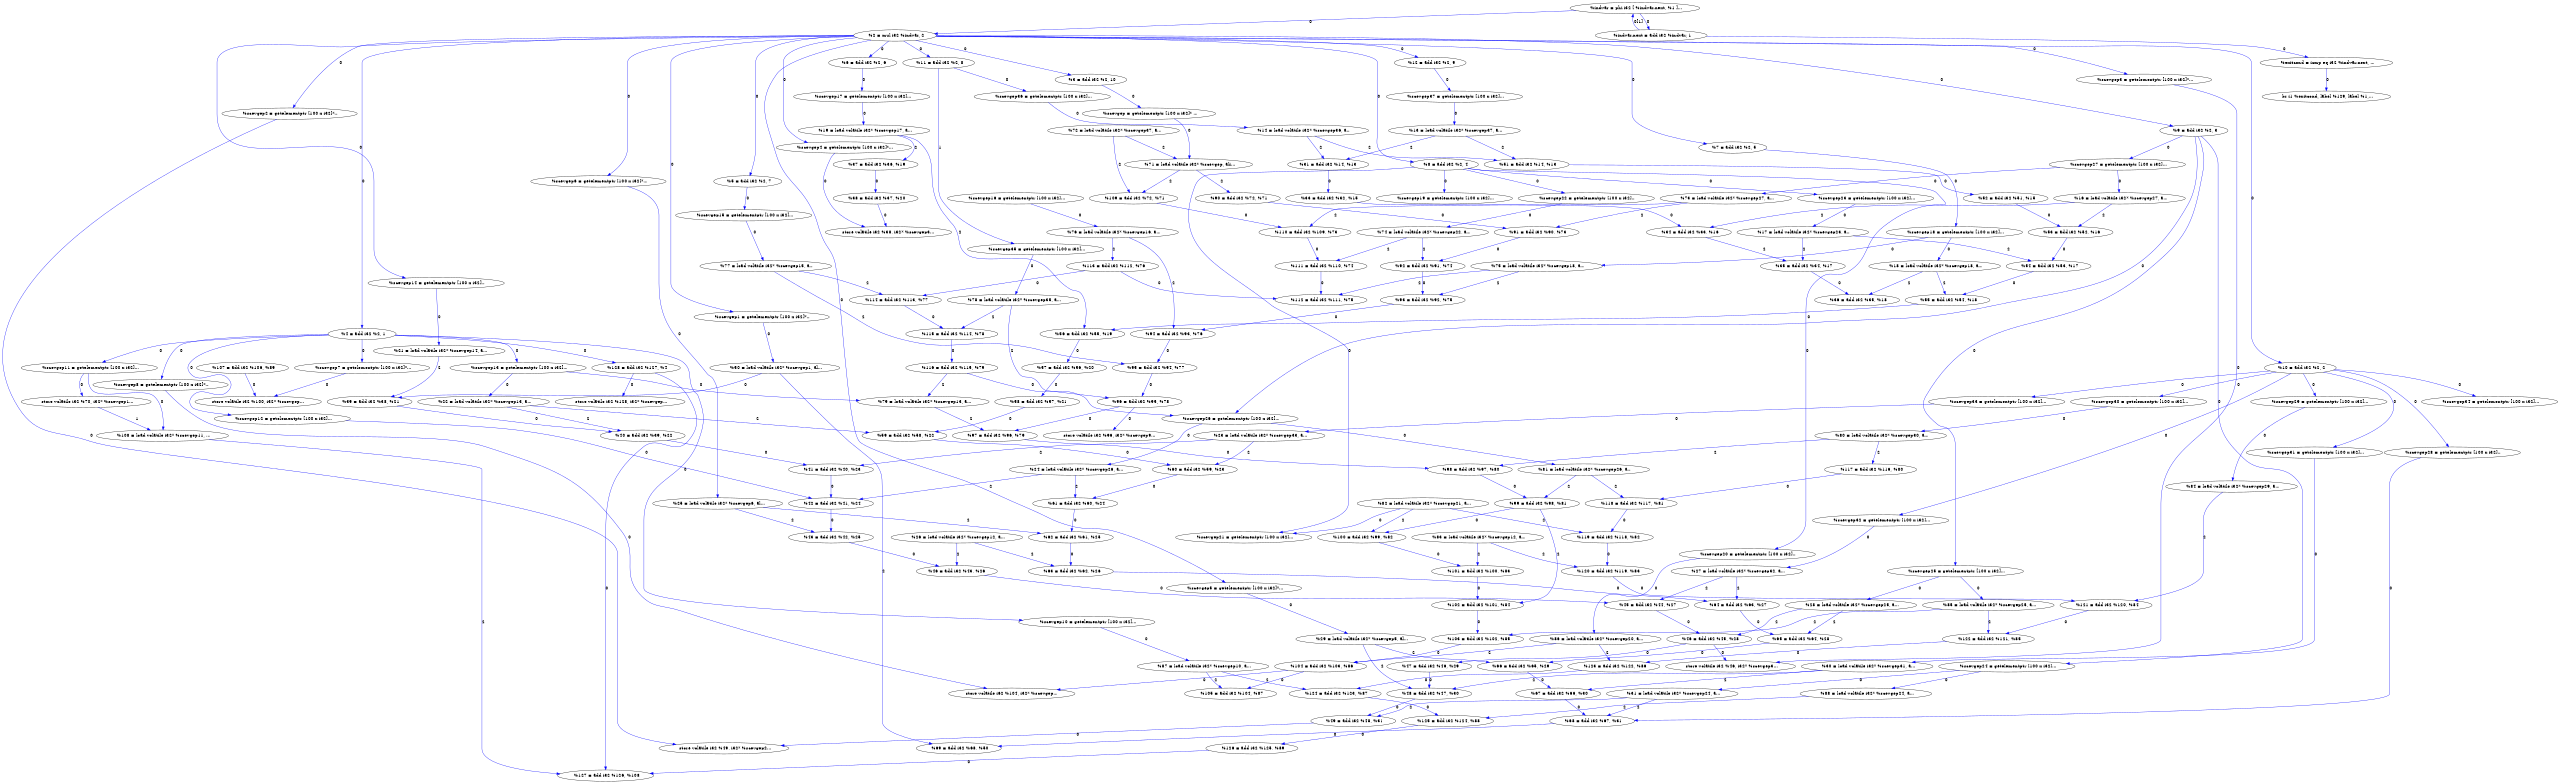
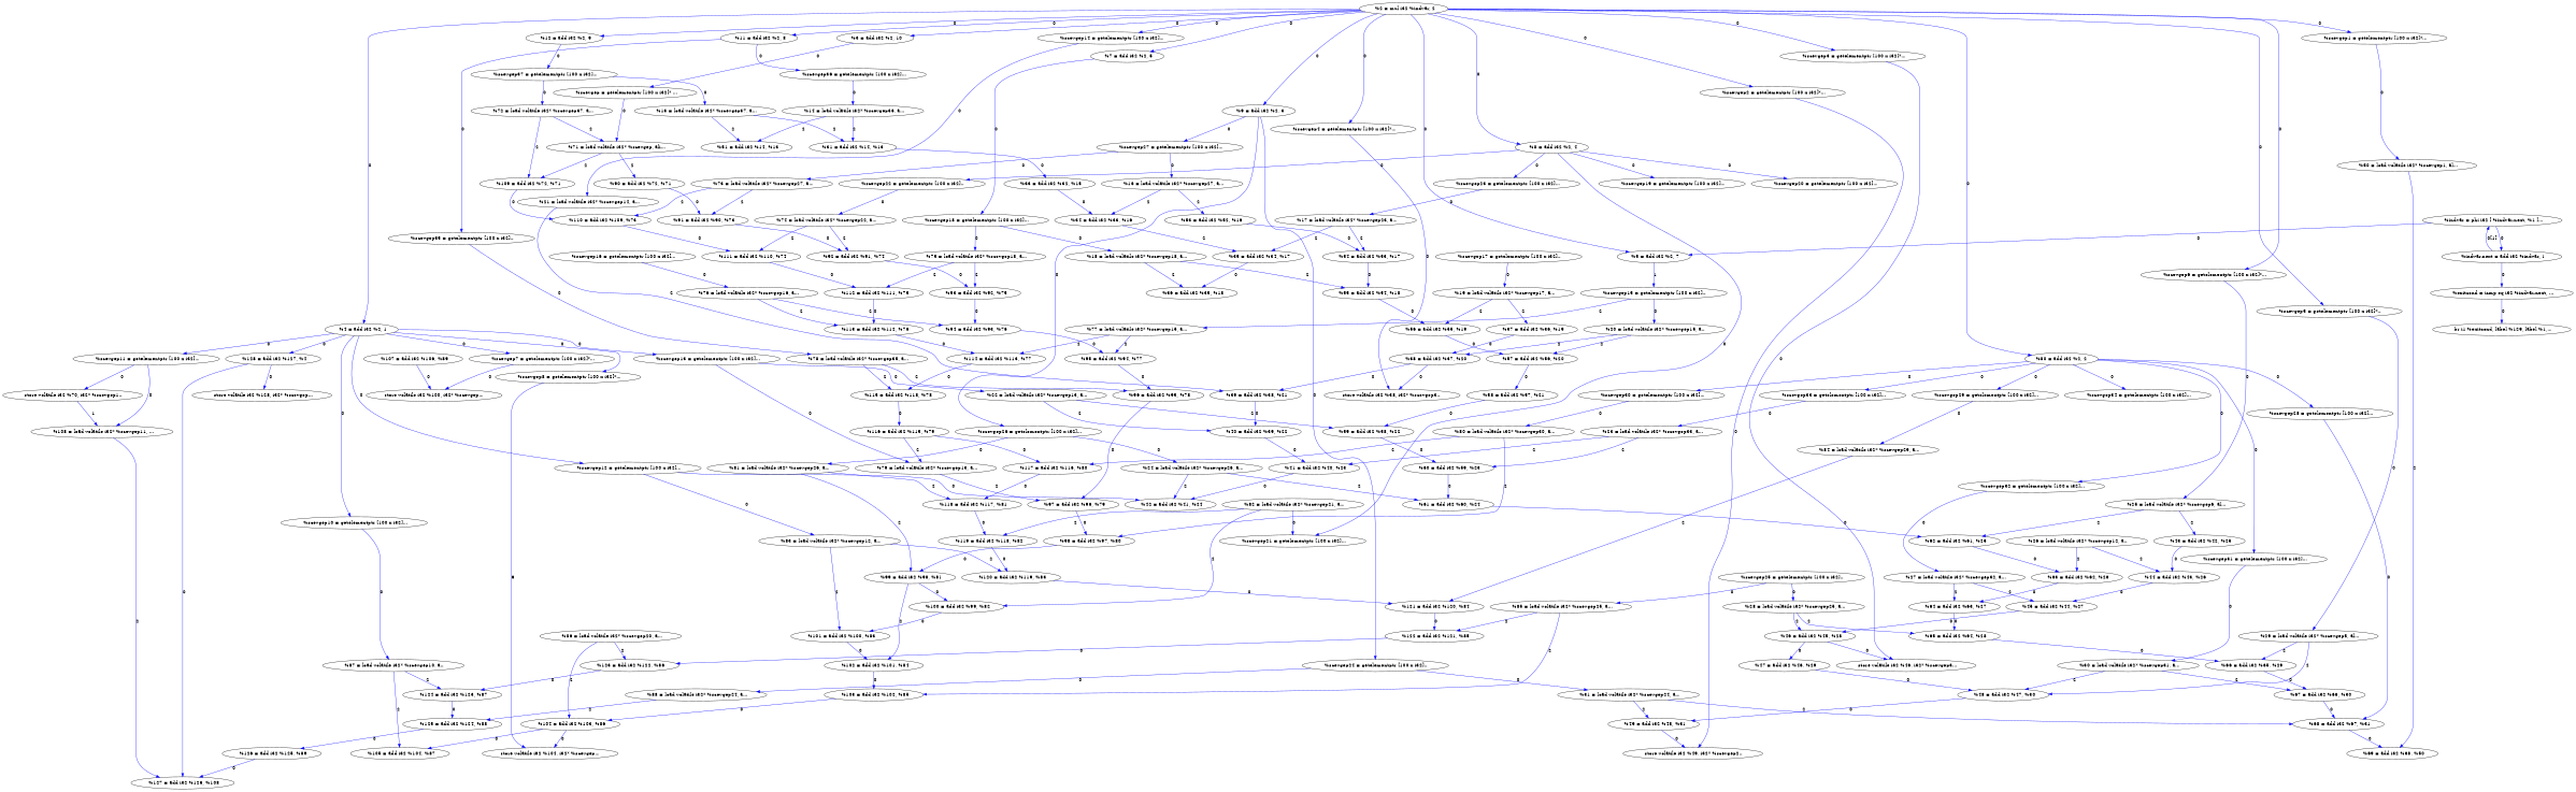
  digraph {
    edge [color=blue]
    n1 [label="  %2 = mul i32 %indvar, 2"]
    n2 [label="  %3 = add i32 %2, 10"]
    n3 [label="  %scevgep1 = getelementptr [100 x i32]*..."]
    n4 [label="  %scevgep2 = getelementptr [100 x i32]*..."]
    n5 [label="  %scevgep3 = getelementptr [100 x i32]*..."]
    n6 [label="  %scevgep4 = getelementptr [100 x i32]*..."]
    n7 [label="  %scevgep5 = getelementptr [100 x i32]*..."]
    n8 [label="  %scevgep6 = getelementptr [100 x i32]*..."]
    n9 [label="  %4 = add i32 %2, 1"]
    n10 [label="  %scevgep14 = getelementptr [100 x i32]..."]
    n11 [label="  %5 = add i32 %2, 7"]
-   n12 [label="  %6 = add i32 %2, 6"]
    n13 [label="  %7 = add i32 %2, 5"]
    n14 [label="  %8 = add i32 %2, 4"]
    n15 [label="  %9 = add i32 %2, 3"]
-   n16 [label="  %10 = add i32 %2, 2"]
+   n16 [label="%80 = add i32 %2, 2"]
    n17 [label="  %11 = add i32 %2, 8"]
    n18 [label="  %12 = add i32 %2, 9"]
    n19 [label="  %scevgep = getelementptr [100 x i32]* ..."]
    n20 [label="  %50 = load volatile i32* %scevgep1, al..."]
    n21 [label="  store volatile i32 %49, i32* %scevgep2..."]
    n22 [label="  store volatile i32 %46, i32* %scevgep3..."]
    n23 [label="store volatile i32 %38, i32* %scevgep3..."]
    n24 [label="  %29 = load volatile i32* %scevgep5, al..."]
    n25 [label="  %25 = load volatile i32* %scevgep6, al..."]
    n26 [label="  %scevgep7 = getelementptr [100 x i32]*..."]
    n27 [label="  %scevgep8 = getelementptr [100 x i32]*..."]
    n28 [label="  %scevgep10 = getelementptr [100 x i32]..."]
    n29 [label="  %scevgep11 = getelementptr [100 x i32]..."]
    n30 [label="  %scevgep12 = getelementptr [100 x i32]..."]
    n31 [label="  %scevgep13 = getelementptr [100 x i32]..."]
    n32 [label="  %128 = add i32 %127, %4"]
    n33 [label="  %21 = load volatile i32* %scevgep14, a..."]
    n34 [label="  %scevgep15 = getelementptr [100 x i32]..."]
    n35 [label="  %scevgep17 = getelementptr [100 x i32]..."]
    n36 [label="  %scevgep18 = getelementptr [100 x i32]..."]
    n37 [label="  %scevgep19 = getelementptr [100 x i32]..."]
    n38 [label="  %scevgep20 = getelementptr [100 x i32]..."]
    n39 [label="  %scevgep21 = getelementptr [100 x i32]..."]
    n40 [label="  %scevgep22 = getelementptr [100 x i32]..."]
    n41 [label="  %scevgep23 = getelementptr [100 x i32]..."]
    n42 [label="  %scevgep24 = getelementptr [100 x i32]..."]
    n43 [label="  %scevgep25 = getelementptr [100 x i32]..."]
    n44 [label="  %scevgep26 = getelementptr [100 x i32]..."]
    n45 [label="  %scevgep27 = getelementptr [100 x i32]..."]
    n46 [label="  %scevgep28 = getelementptr [100 x i32]..."]
    n47 [label="  %scevgep29 = getelementptr [100 x i32]..."]
    n48 [label="  %scevgep30 = getelementptr [100 x i32]..."]
    n49 [label="  %scevgep31 = getelementptr [100 x i32]..."]
    n50 [label="  %scevgep32 = getelementptr [100 x i32]..."]
    n51 [label="  %scevgep33 = getelementptr [100 x i32]..."]
    n52 [label="  %scevgep34 = getelementptr [100 x i32]..."]
    n53 [label="  %scevgep35 = getelementptr [100 x i32]..."]
    n54 [label="  %scevgep36 = getelementptr [100 x i32]..."]
    n55 [label="  %scevgep37 = getelementptr [100 x i32]..."]
    n56 [label="  %indvar = phi i32 [ %indvar.next, %1 ]..."]
    n57 [label="  %indvar.next = add i32 %indvar, 1"]
    n58 [label="  %exitcond = icmp eq i32 %indvar.next, ..."]
    n59 [label="  br i1 %exitcond, label %129, label %1,..."]
    n60 [label="  %71 = load volatile i32* %scevgep, ali..."]
    n61 [label="  %69 = add i32 %68, %50"]
    n62 [label="  %66 = add i32 %65, %29"]
    n63 [label="  %48 = add i32 %47, %30"]
    n64 [label="  %43 = add i32 %42, %25"]
    n65 [label="  %62 = add i32 %61, %25"]
    n66 [label="store volatile i32 %100, i32* %scevgep..."]
    n67 [label="store volatile i62 %104, i32* %scevgep..."]
    n68 [label="  %87 = load volatile i32* %scevgep10, a..."]
    n69 [label="  store volatile i32 %70, i32* %scevgep1..."]
    n70 [label="  %108 = load volatile i32* %scevgep11, ..."]
    n71 [label="  %83 = load volatile i32* %scevgep12, a..."]
    n72 [label="  %42 = add i32 %41, %24"]
    n73 [label="  %22 = load volatile i32* %scevgep13, a..."]
    n74 [label="  %79 = load volatile i32* %scevgep13, a..."]
    n75 [label="  store volatile i32 %128, i32* %scevgep..."]
    n76 [label="  %127 = add i32 %126, %108"]
    n77 [label="  %39 = add i32 %38, %21"]
+   n78 [label="  %20 = load volatile i32* %scevgep15, a..."]
    n79 [label="  %77 = load volatile i32* %scevgep15, a..."]
    n80 [label="  %scevgep16 = getelementptr [100 x i32]..."]
    n81 [label="  %76 = load volatile i32* %scevgep16, a..."]
    n82 [label="  %19 = load volatile i32* %scevgep17, a..."]
    n83 [label="  %18 = load volatile i32* %scevgep18, a..."]
    n84 [label="  %75 = load volatile i32* %scevgep18, a..."]
    n85 [label="  %86 = load volatile i32* %scevgep20, a..."]
    n86 [label="  %74 = load volatile i32* %scevgep22, a..."]
    n87 [label="  %17 = load volatile i32* %scevgep23, a..."]
    n88 [label="  %31 = load volatile i32* %scevgep24, a..."]
    n89 [label="  %88 = load volatile i32* %scevgep24, a..."]
    n90 [label="  %28 = load volatile i32* %scevgep25, a..."]
    n91 [label="  %85 = load volatile i32* %scevgep25, a..."]
    n92 [label="  %24 = load volatile i32* %scevgep26, a..."]
    n93 [label="  %81 = load volatile i32* %scevgep26, a..."]
    n94 [label="  %16 = load volatile i32* %scevgep27, a..."]
    n95 [label="  %73 = load volatile i32* %scevgep27, a..."]
    n96 [label="  %68 = add i32 %67, %31"]
    n97 [label="  %84 = load volatile i32* %scevgep29, a..."]
    n98 [label="  %80 = load volatile i32* %scevgep30, a..."]
    n99 [label="  %30 = load volatile i32* %scevgep31, a..."]
    n100 [label="  %27 = load volatile i32* %scevgep32, a..."]
    n101 [label="  %23 = load volatile i32* %scevgep33, a..."]
    n102 [label="  %78 = load volatile i32* %scevgep35, a..."]
    n103 [label="  %14 = load volatile i32* %scevgep36, a..."]
    n104 [label="  %13 = load volatile i32* %scevgep37, a..."]
    n105 [label="  %72 = load volatile i32* %scevgep37, a..."]
    n106 [label="  %90 = add i32 %72, %71"]
    n107 [label="  %109 = add i32 %72, %71"]
    n108 [label="  %91 = add i32 %90, %73"]
    n109 [label="  %110 = add i32 %109, %73"]
    n110 [label="  %47 = add i32 %46, %29"]
    n111 [label="  %67 = add i32 %66, %30"]
-   n112 [label="%46 = add i32 %43, %26"]
+   n112 [label="  %44 = add i32 %43, %26"]
    n113 [label="  %63 = add i32 %62, %26"]
-   n114 [label="  store volatile i32 %96, i32* %scevgep9..."]
    n115 [label="  %105 = add i32 %104, %87"]
    n116 [label="  %124 = add i32 %123, %87"]
    n117 [label="  %26 = load volatile i32* %scevgep12, a..."]
    n118 [label="  %101 = add i32 %100, %83"]
    n119 [label="  %120 = add i32 %119, %83"]
    n120 [label="  %40 = add i32 %39, %22"]
    n121 [label="  %59 = add i32 %58, %22"]
    n122 [label="  %97 = add i32 %96, %79"]
    n123 [label="  %125 = add i32 %124, %88"]
    n124 [label="  %45 = add i32 %44, %27"]
    n125 [label="  %64 = add i32 %63, %27"]
    n126 [label="  %102 = add i32 %101, %84"]
    n127 [label="  %121 = add i32 %120, %84"]
    n128 [label="  %41 = add i32 %40, %23"]
    n129 [label="  %60 = add i32 %59, %23"]
    n130 [label="  %98 = add i32 %97, %80"]
    n131 [label="  %116 = add i32 %115, %79"]
    n132 [label="  %117 = add i32 %116, %80"]
    n133 [label="  %58 = add i32 %57, %21"]
    n134 [label="  %38 = add i32 %37, %20"]
    n135 [label="  %57 = add i32 %56, %20"]
    n136 [label="  %95 = add i32 %94, %77"]
    n137 [label="  %114 = add i32 %113, %77"]
    n138 [label="  %96 = add i32 %95, %78"]
-   n139 [label="  %115 = add i32 %114, %78"]
+   n139 [label="%115 = add i32 %118, %78"]
    n140 [label="  %94 = add i32 %93, %76"]
    n141 [label="  %113 = add i32 %112, %76"]
    n142 [label="  %37 = add i32 %36, %19"]
    n143 [label="  %56 = add i32 %55, %19"]
    n144 [label="  %36 = add i32 %35, %18"]
    n145 [label="  %55 = add i32 %54, %18"]
    n146 [label="  %93 = add i32 %92, %75"]
    n147 [label="  %112 = add i32 %111, %75"]
    n148 [label="  %104 = add i32 %103, %86"]
    n149 [label="  %123 = add i32 %122, %86"]
    n150 [label="  %82 = load volatile i32* %scevgep21, a..."]
    n151 [label="  %100 = add i32 %99, %82"]
    n152 [label="  %119 = add i32 %118, %82"]
    n153 [label="  %92 = add i32 %91, %74"]
    n154 [label="  %111 = add i32 %110, %74"]
    n155 [label="  %35 = add i32 %34, %17"]
    n156 [label="  %54 = add i32 %53, %17"]
    n157 [label="  %107 = add i32 %106, %89"]
    n158 [label="  %126 = add i32 %125, %89"]
    n159 [label="  %49 = add i32 %48, %31"]
    n160 [label="  %46 = add i32 %45, %28"]
    n161 [label="  %65 = add i32 %64, %28"]
    n162 [label="  %103 = add i32 %102, %85"]
    n163 [label="  %122 = add i32 %121, %85"]
    n164 [label="  %61 = add i32 %60, %24"]
    n165 [label="  %99 = add i32 %98, %81"]
    n166 [label="  %118 = add i32 %117, %81"]
    n167 [label="  %34 = add i32 %33, %16"]
    n168 [label="  %53 = add i32 %52, %16"]
    n169 [label="  %33 = add i32 %32, %15"]
-   n170 [label="  %52 = add i32 %51, %15"]
    n171 [label="%31 = add i32 %14, %13"]
    n172 [label="  %51 = add i32 %14, %13"]
    n1 -> n2 [label=0]
    n1 -> n3 [label=0]
    n1 -> n4 [label=0]
    n1 -> n5 [label=0]
    n1 -> n6 [label=0]
    n1 -> n7 [label=0]
    n1 -> n8 [label=0]
    n1 -> n9 [label=0]
    n1 -> n10 [label=0]
    n1 -> n11 [label=0]
-   n1 -> n12 [label=0]
    n1 -> n13 [label=0]
    n1 -> n14 [label=0]
    n1 -> n15 [label=0]
    n1 -> n16 [label=0]
    n1 -> n17 [label=0]
    n1 -> n18 [label=0]
    n2 -> n19 [label=0]
    n3 -> n20 [label=0]
    n4 -> n21 [label=0]
    n5 -> n22 [label=0]
    n6 -> n23 [label=0]
    n7 -> n24 [label=0]
    n8 -> n25 [label=0]
    n9 -> n26 [label=0]
    n9 -> n27 [label=0]
    n9 -> n28 [label=0]
    n9 -> n29 [label=0]
    n9 -> n30 [label=0]
    n9 -> n31 [label=0]
    n9 -> n32 [label=0]
    n10 -> n33 [label=0]
-   n11 -> n34 [label=0]
-   n12 -> n35 [label=0]
+   n11 -> n34 [label=1]
    n13 -> n36 [label=0]
    n14 -> n37 [label=0]
    n14 -> n38 [label=0]
    n14 -> n39 [label=0]
    n14 -> n40 [label=0]
    n14 -> n41 [label=0]
    n15 -> n42 [label=0]
-   n15 -> n43 [label=0]
    n15 -> n44 [label=0]
    n15 -> n45 [label=0]
    n16 -> n46 [label=0]
    n16 -> n47 [label=0]
    n16 -> n48 [label=0]
    n16 -> n49 [label=0]
    n16 -> n50 [label=0]
    n16 -> n51 [label=0]
    n16 -> n52 [label=0]
-   n17 -> n53 [label=1]
+   n17 -> n53 [label=0]
    n17 -> n54 [label=0]
    n18 -> n55 [label=0]
    n19 -> n60 [label=0]
    n20 -> n61 [label=2]
    n24 -> n62 [label=2]
    n24 -> n63 [label=2]
    n25 -> n64 [label=2]
    n25 -> n65 [label=2]
    n26 -> n66 [label=0]
-   n27 -> n67 [label=0]
+   n27 -> n67 [label=6]
    n28 -> n68 [label=0]
    n29 -> n69 [label=0]
    n29 -> n70 [label=0]
+   n30 -> n71 [label=0]
    n30 -> n72 [label=0]
    n31 -> n73 [label=0]
    n31 -> n74 [label=0]
    n32 -> n75 [label=0]
    n32 -> n76 [label=0]
    n33 -> n77 [label=2]
-   n34 -> n79 [label=0]
+   n34 -> n78 [label=0]
+   n34 -> n79 [label=2]
    n35 -> n82 [label=0]
    n36 -> n83 [label=0]
    n36 -> n84 [label=0]
-   n38 -> n85 [label=0]
    n40 -> n86 [label=0]
    n41 -> n87 [label=0]
    n42 -> n88 [label=0]
    n42 -> n89 [label=0]
    n43 -> n90 [label=0]
    n43 -> n91 [label=0]
    n44 -> n92 [label=0]
    n44 -> n93 [label=0]
    n45 -> n94 [label=0]
    n45 -> n95 [label=0]
    n46 -> n96 [label=0]
    n47 -> n97 [label=0]
    n48 -> n98 [label=0]
    n49 -> n99 [label=0]
    n50 -> n100 [label=0]
    n51 -> n101 [label=0]
    n53 -> n102 [label=0]
    n54 -> n103 [label=0]
    n55 -> n104 [label=0]
-   n56 -> n1 [label=0]
+   n55 -> n105 [label=0]
+   n56 -> n11 [label=0]
    n56 -> n57 [label=0]
    n56 -> n57 [dir=back label="0[1]"]
    n57 -> n58 [label=0]
    n58 -> n59 [label=0]
    n60 -> n106 [label=2]
    n60 -> n107 [label=2]
    n62 -> n111 [label=0]
    n63 -> n159 [label=0]
    n64 -> n112 [label=0]
    n65 -> n113 [label=0]
    n68 -> n115 [label=2]
    n68 -> n116 [label=2]
    n69 -> n70 [label=1]
    n70 -> n76 [label=2]
    n71 -> n118 [label=2]
    n71 -> n119 [label=2]
-   n72 -> n64 [label=0]
    n73 -> n120 [label=2]
    n73 -> n121 [label=2]
    n74 -> n122 [label=2]
    n77 -> n120 [label=0]
+   n78 -> n134 [label=2]
+   n78 -> n135 [label=2]
    n79 -> n136 [label=2]
    n79 -> n137 [label=2]
    n80 -> n81 [label=0]
    n81 -> n140 [label=2]
    n81 -> n141 [label=2]
    n82 -> n142 [label=2]
    n82 -> n143 [label=2]
    n83 -> n144 [label=2]
    n83 -> n145 [label=2]
    n84 -> n146 [label=2]
    n84 -> n147 [label=2]
    n85 -> n148 [label=2]
    n85 -> n149 [label=2]
    n86 -> n153 [label=2]
    n86 -> n154 [label=2]
    n87 -> n155 [label=2]
    n87 -> n156 [label=2]
    n88 -> n96 [label=2]
    n88 -> n159 [label=2]
    n89 -> n123 [label=2]
    n90 -> n160 [label=2]
    n90 -> n161 [label=2]
    n91 -> n162 [label=2]
    n91 -> n163 [label=2]
    n92 -> n72 [label=2]
    n92 -> n164 [label=2]
    n93 -> n165 [label=2]
    n93 -> n166 [label=2]
    n94 -> n167 [label=2]
    n94 -> n168 [label=2]
    n95 -> n108 [label=2]
    n95 -> n109 [label=2]
    n96 -> n61 [label=0]
    n97 -> n127 [label=2]
    n98 -> n130 [label=2]
    n98 -> n132 [label=2]
    n99 -> n63 [label=2]
    n99 -> n111 [label=2]
    n100 -> n124 [label=2]
    n100 -> n125 [label=2]
    n101 -> n128 [label=2]
    n101 -> n129 [label=2]
    n102 -> n138 [label=2]
    n102 -> n139 [label=2]
    n103 -> n171 [label=2]
    n103 -> n172 [label=2]
    n104 -> n171 [label=2]
    n104 -> n172 [label=2]
    n105 -> n60 [label=2]
    n105 -> n107 [label=2]
    n106 -> n108 [label=0]
    n107 -> n109 [label=0]
    n108 -> n153 [label=0]
    n109 -> n154 [label=0]
    n110 -> n63 [label=0]
    n111 -> n96 [label=0]
    n112 -> n124 [label=0]
    n113 -> n125 [label=0]
    n116 -> n123 [label=0]
    n117 -> n112 [label=2]
    n117 -> n113 [label=2]
    n118 -> n126 [label=0]
    n119 -> n127 [label=0]
    n120 -> n128 [label=0]
    n121 -> n129 [label=0]
    n122 -> n130 [label=0]
    n123 -> n158 [label=0]
    n124 -> n160 [label=0]
    n125 -> n161 [label=0]
    n126 -> n162 [label=0]
    n127 -> n163 [label=0]
    n128 -> n72 [label=0]
    n129 -> n164 [label=0]
    n130 -> n165 [label=0]
    n131 -> n74 [label=2]
-   n131 -> n44 [label=0]
+   n131 -> n132 [label=0]
    n132 -> n166 [label=0]
    n133 -> n121 [label=0]
    n134 -> n23 [label=0]
-   n20 -> n77 [label=0]
+   n134 -> n77 [label=0]
    n135 -> n133 [label=0]
    n136 -> n138 [label=0]
    n137 -> n139 [label=0]
-   n138 -> n114 [label=0]
    n138 -> n122 [label=0]
    n139 -> n131 [label=0]
    n140 -> n136 [label=0]
    n141 -> n137 [label=0]
    n142 -> n134 [label=0]
    n143 -> n135 [label=0]
    n145 -> n143 [label=0]
    n146 -> n140 [label=0]
-   n141 -> n147 [label=0]
+   n147 -> n141 [label=0]
    n148 -> n67 [label=0]
    n148 -> n115 [label=0]
    n149 -> n116 [label=0]
    n150 -> n39 [label=0]
    n150 -> n151 [label=2]
    n150 -> n152 [label=2]
    n151 -> n118 [label=0]
    n152 -> n119 [label=0]
    n153 -> n146 [label=0]
    n154 -> n147 [label=0]
    n155 -> n144 [label=0]
    n156 -> n145 [label=0]
    n157 -> n66 [label=0]
    n158 -> n76 [label=0]
    n159 -> n21 [label=0]
    n160 -> n22 [label=0]
    n160 -> n110 [label=0]
    n161 -> n62 [label=0]
    n162 -> n148 [label=0]
    n163 -> n149 [label=0]
    n164 -> n65 [label=0]
    n165 -> n126 [label=2]
    n165 -> n151 [label=0]
    n166 -> n152 [label=0]
    n167 -> n155 [label=2]
    n168 -> n156 [label=0]
    n169 -> n167 [label=0]
-   n170 -> n168 [label=0]
    n171 -> n169 [label=0]
-   n172 -> n170 [label=0]
  }
